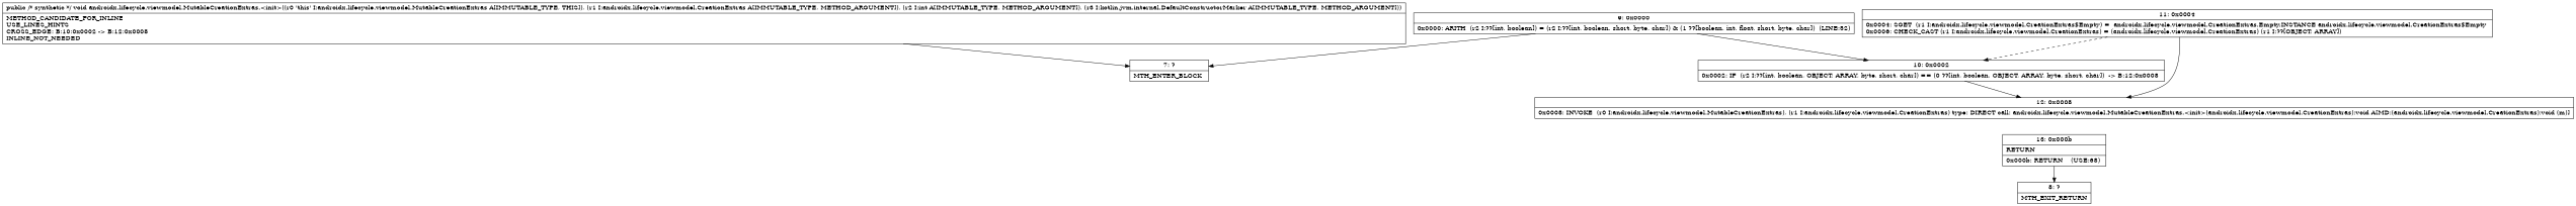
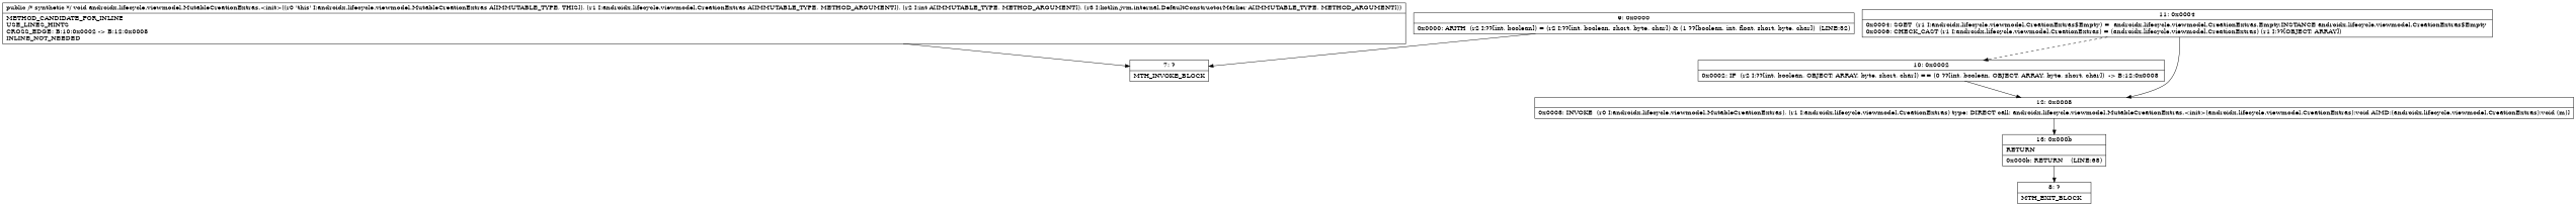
  digraph {
    node [shape=record]
-   n1 [label="{7\:\ ?|MTH_ENTER_BLOCK\l}"]
+   n1 [label="{7\:\ ?|MTH_INVOKE_BLOCK\l}"]
    n2 [label="{9\:\ 0x0000|0x0000: ARITH  (r2 I:??[int, boolean]) = (r2 I:??[int, boolean, short, byte, char]) & (1 ??[boolean, int, float, short, byte, char])  (LINE:52)\l}"]
    n3 [label="{10\:\ 0x0002|0x0002: IF  (r2 I:??[int, boolean, OBJECT, ARRAY, byte, short, char]) == (0 ??[int, boolean, OBJECT, ARRAY, byte, short, char])  \-\> B:12:0x0008 \l}"]
    n4 [label="{12\:\ 0x0008|0x0008: INVOKE  (r0 I:androidx.lifecycle.viewmodel.MutableCreationExtras), (r1 I:androidx.lifecycle.viewmodel.CreationExtras) type: DIRECT call: androidx.lifecycle.viewmodel.MutableCreationExtras.\<init\>(androidx.lifecycle.viewmodel.CreationExtras):void A[MD:(androidx.lifecycle.viewmodel.CreationExtras):void (m)]\l}"]
    n5 [label="{11\:\ 0x0004|0x0004: SGET  (r1 I:androidx.lifecycle.viewmodel.CreationExtras$Empty) =  androidx.lifecycle.viewmodel.CreationExtras.Empty.INSTANCE androidx.lifecycle.viewmodel.CreationExtras$Empty \l0x0006: CHECK_CAST (r1 I:androidx.lifecycle.viewmodel.CreationExtras) = (androidx.lifecycle.viewmodel.CreationExtras) (r1 I:??[OBJECT, ARRAY]) \l}"]
-   n6 [label="{13\:\ 0x000b|RETURN\l|0x000b: RETURN    (USE:68)\l}"]
-   n7 [label="{8\:\ ?|MTH_EXIT_RETURN\l}"]
+   n6 [label="{13\:\ 0x000b|RETURN\l|0x000b: RETURN    (LINE:68)\l}"]
+   n7 [label="{8\:\ ?|MTH_EXIT_BLOCK\l}"]
    n8 [label="{public \/* synthetic *\/ void androidx.lifecycle.viewmodel.MutableCreationExtras.\<init\>((r0 'this' I:androidx.lifecycle.viewmodel.MutableCreationExtras A[IMMUTABLE_TYPE, THIS]), (r1 I:androidx.lifecycle.viewmodel.CreationExtras A[IMMUTABLE_TYPE, METHOD_ARGUMENT]), (r2 I:int A[IMMUTABLE_TYPE, METHOD_ARGUMENT]), (r3 I:kotlin.jvm.internal.DefaultConstructorMarker A[IMMUTABLE_TYPE, METHOD_ARGUMENT]))  | METHOD_CANDIDATE_FOR_INLINE\lUSE_LINES_HINTS\lCROSS_EDGE: B:10:0x0002 \-\> B:12:0x0008\lINLINE_NOT_NEEDED\l}"]
    n2 -> n1
-   n2 -> n3
    n3 -> n4
+   n4 -> n6
    n5 -> n3 [style=dashed]
    n5 -> n4
    n6 -> n7
    n8 -> n1
  }
